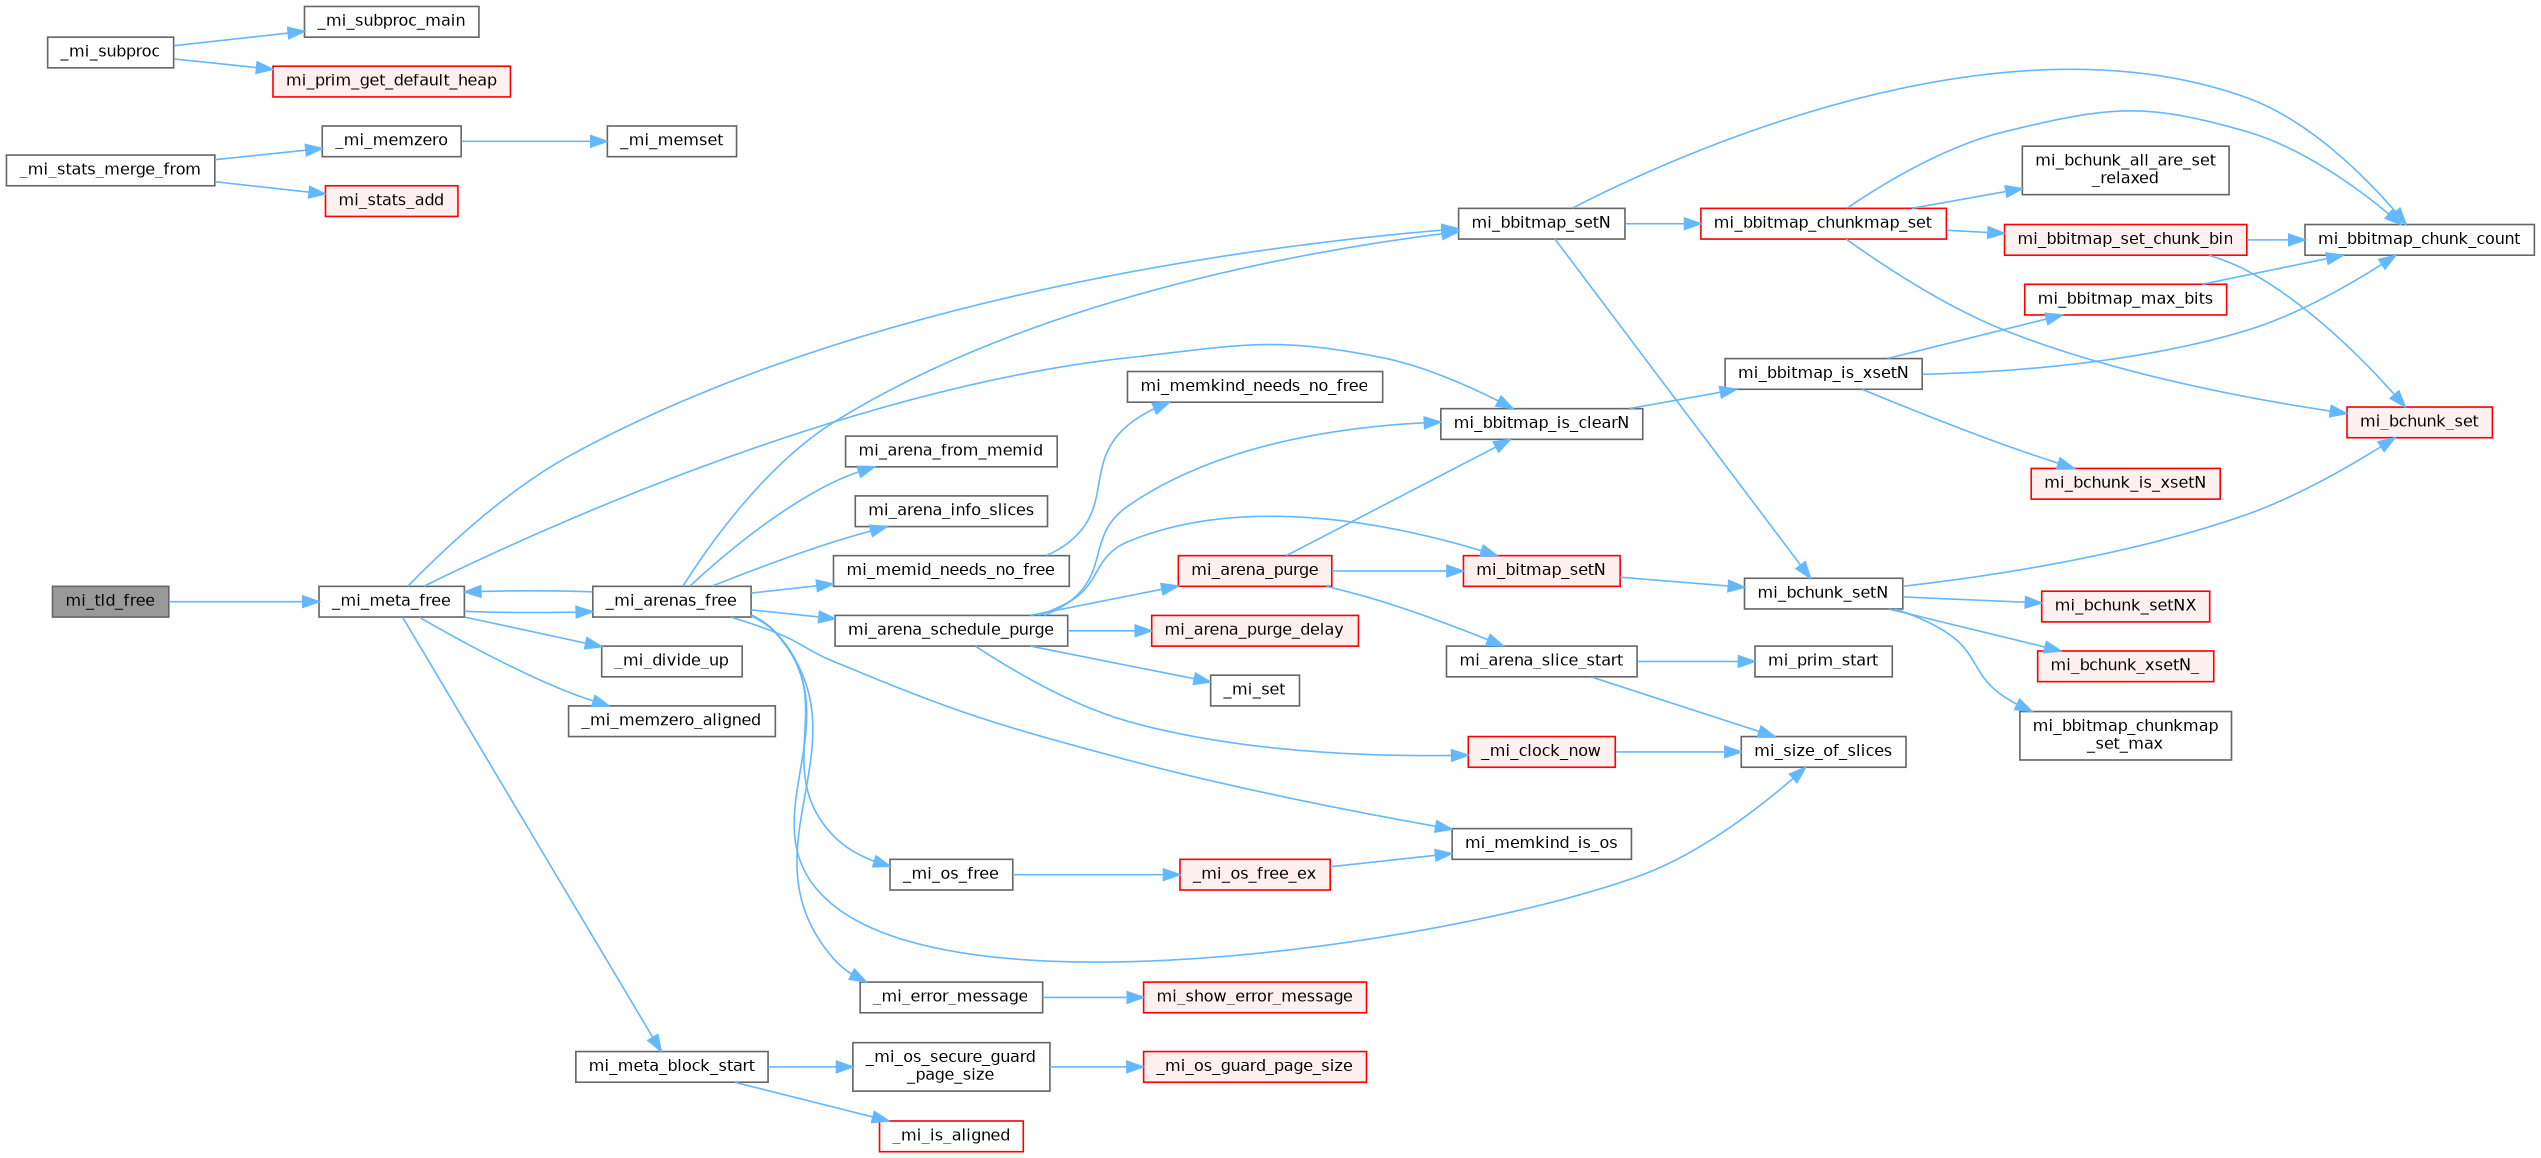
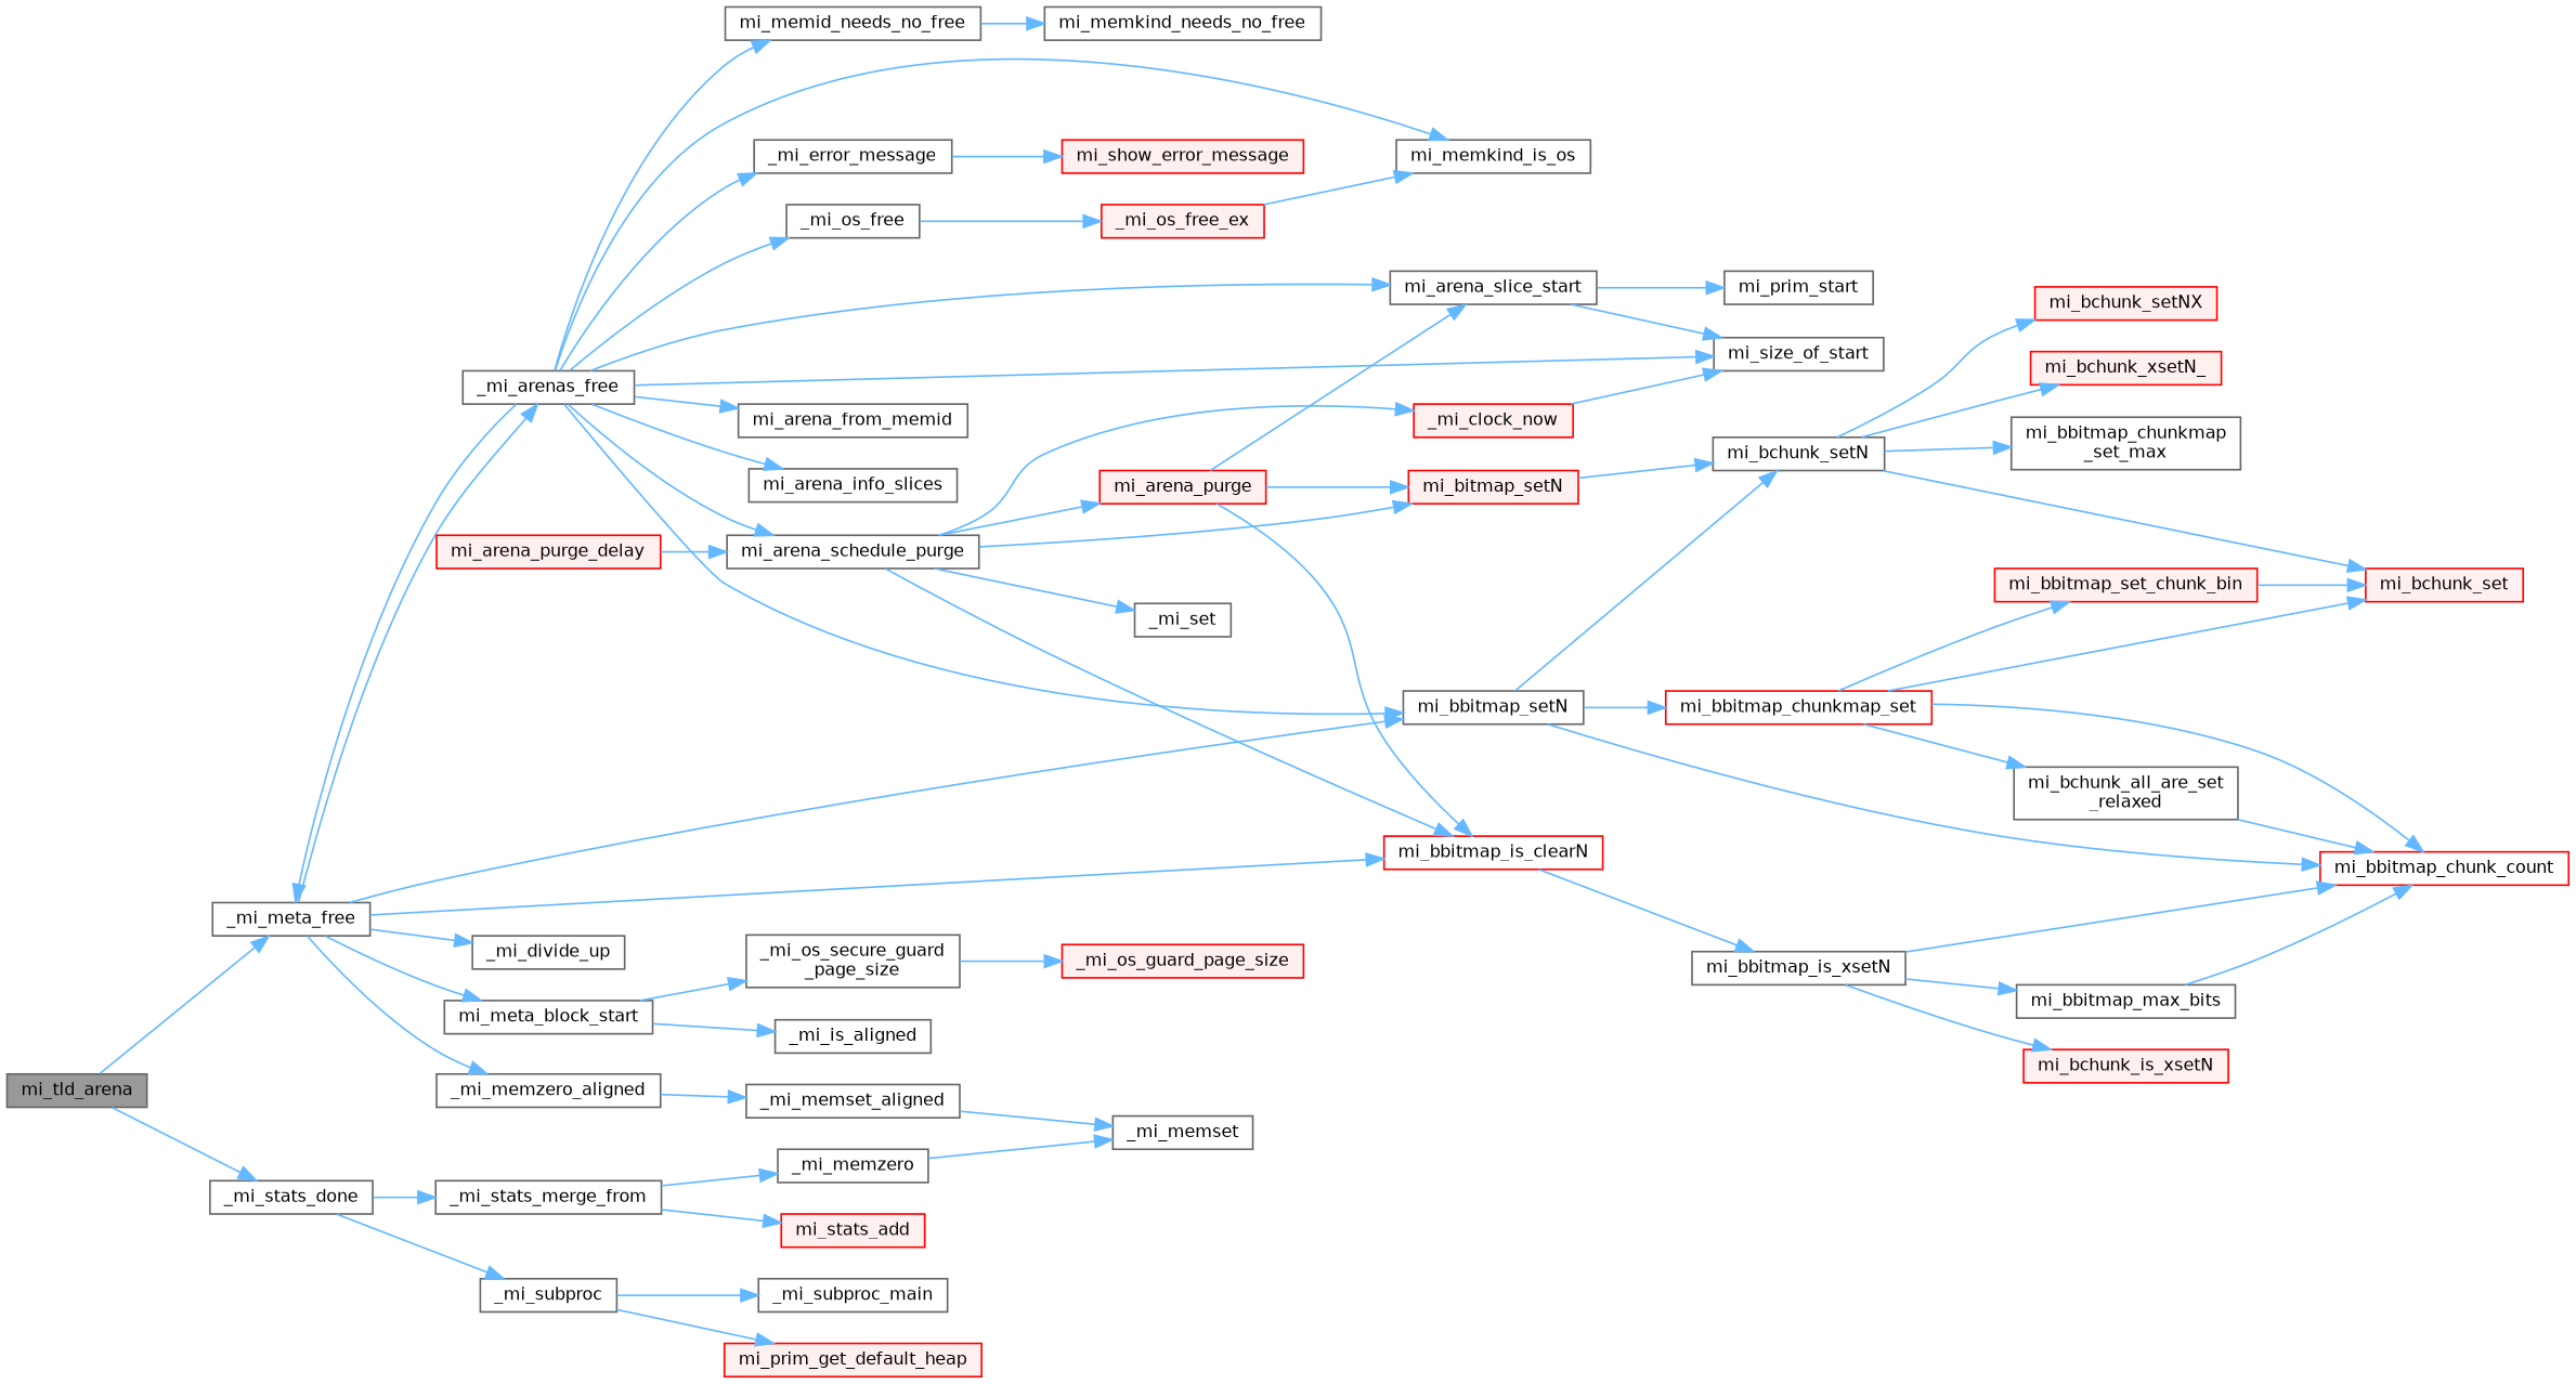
  digraph {
    rankdir=LR
    node [color=grey40 fillcolor=white fontname=Helvetica fontsize=10 shape=box style=filled]
    edge [color=steelblue1 fontname=Helvetica fontsize=10 labelfontname=Helvetica labelfontsize=10 style=solid]
-   n1 [color=gray40 fillcolor=grey60 fontcolor=black height=0.2 label=mi_tld_free width=0.4]
+   n1 [color=gray40 fillcolor=grey60 fontcolor=black height=0.2 label=mi_tld_arena width=0.4]
    n2 [height=0.2 label=_mi_meta_free width=0.4]
+   n3 [height=0.2 label=_mi_stats_done width=0.4]
    n4 [height=0.2 label=_mi_arenas_free width=0.4]
-   n5 [height=0.2 label=mi_bbitmap_is_clearN width=0.4]
+   n5 [color=red height=0.2 label=mi_bbitmap_is_clearN width=0.4]
    n6 [height=0.2 label=mi_bbitmap_setN width=0.4]
    n7 [height=0.2 label=_mi_divide_up width=0.4]
    n8 [height=0.2 label=_mi_memzero_aligned width=0.4]
    n9 [height=0.2 label=mi_meta_block_start width=0.4]
    n10 [height=0.2 label=_mi_stats_merge_from width=0.4]
    n11 [height=0.2 label=_mi_subproc width=0.4]
    n12 [height=0.2 label=_mi_error_message width=0.4]
    n13 [height=0.2 label=_mi_os_free width=0.4]
    n14 [height=0.2 label=mi_memkind_is_os width=0.4]
    n15 [height=0.2 label=mi_arena_from_memid width=0.4]
    n16 [height=0.2 label=mi_arena_info_slices width=0.4]
    n17 [height=0.2 label=mi_arena_schedule_purge width=0.4]
    n18 [height=0.2 label=mi_arena_slice_start width=0.4]
-   n19 [height=0.2 label=mi_size_of_slices width=0.4]
+   n19 [height=0.2 label=mi_size_of_start width=0.4]
    n20 [height=0.2 label=mi_memid_needs_no_free width=0.4]
    n21 [height=0.2 label=mi_bbitmap_is_xsetN width=0.4]
-   n22 [height=0.2 label=mi_bbitmap_chunk_count width=0.4]
+   n22 [color=red height=0.2 label=mi_bbitmap_chunk_count width=0.4]
    n23 [height=0.2 label=mi_bchunk_setN width=0.4]
    n24 [color=red height=0.2 label=mi_bbitmap_chunkmap_set width=0.4]
-   n26 [color=red height=0.2 label=_mi_is_aligned width=0.4]
+   n25 [height=0.2 label=_mi_memset_aligned width=0.4]
+   n26 [height=0.2 label=_mi_is_aligned width=0.4]
    n27 [height=0.2 label="_mi_os_secure_guard\l_page_size" width=0.4]
    n28 [color=red fillcolor="#FFF0F0" height=0.2 label=mi_show_error_message width=0.4]
    n29 [color=red fillcolor="#FFF0F0" height=0.2 label=_mi_os_free_ex width=0.4]
    n30 [color=red fillcolor="#FFF0F0" height=0.2 label=_mi_clock_now width=0.4]
    n31 [height=0.2 label=_mi_set width=0.4]
    n32 [color=red fillcolor="#FFF0F0" height=0.2 label=mi_arena_purge width=0.4]
    n33 [color=red fillcolor="#FFF0F0" height=0.2 label=mi_bitmap_setN width=0.4]
    n34 [color=red fillcolor="#FFF0F0" height=0.2 label=mi_arena_purge_delay width=0.4]
    n35 [height=0.2 label=mi_prim_start width=0.4]
    n36 [height=0.2 label=mi_memkind_needs_no_free width=0.4]
-   n37 [color=red height=0.2 label=mi_bbitmap_max_bits width=0.4]
+   n37 [height=0.2 label=mi_bbitmap_max_bits width=0.4]
    n38 [color=red fillcolor="#FFF0F0" height=0.2 label=mi_bchunk_is_xsetN width=0.4]
    n39 [color=red fillcolor="#FFF0F0" height=0.2 label=mi_bchunk_set width=0.4]
    n40 [color=red fillcolor="#FFF0F0" height=0.2 label=mi_bchunk_setNX width=0.4]
    n41 [color=red fillcolor="#FFF0F0" height=0.2 label=mi_bchunk_xsetN_ width=0.4]
    n42 [height=0.2 label="mi_bbitmap_chunkmap\l_set_max" width=0.4]
    n43 [color=red fillcolor="#FFF0F0" height=0.2 label=mi_bbitmap_set_chunk_bin width=0.4]
    n44 [height=0.2 label="mi_bchunk_all_are_set\l_relaxed" width=0.4]
    n45 [height=0.2 label=_mi_memset width=0.4]
    n46 [color=red fillcolor="#FFF0F0" height=0.2 label=_mi_os_guard_page_size width=0.4]
    n47 [height=0.2 label=_mi_memzero width=0.4]
    n48 [color=red fillcolor="#FFF0F0" height=0.2 label=mi_stats_add width=0.4]
    n49 [height=0.2 label=_mi_subproc_main width=0.4]
    n50 [color=red fillcolor="#FFF0F0" height=0.2 label=mi_prim_get_default_heap width=0.4]
    n1 -> n2
+   n1 -> n3
    n2 -> n4
    n2 -> n5
    n2 -> n6
    n2 -> n7
    n2 -> n8
    n2 -> n9
+   n3 -> n10
+   n3 -> n11
    n4 -> n2
    n4 -> n6
    n4 -> n12
    n4 -> n13
    n4 -> n14
    n4 -> n15
    n4 -> n16
    n4 -> n17
+   n4 -> n18
    n4 -> n19
    n4 -> n20
    n5 -> n21
    n6 -> n22
    n6 -> n23
    n6 -> n24
+   n8 -> n25
    n9 -> n26
    n9 -> n27
    n10 -> n47
    n10 -> n48
    n11 -> n49
    n11 -> n50
    n12 -> n28
    n13 -> n29
    n17 -> n5
    n17 -> n30
    n17 -> n31
    n17 -> n32
    n17 -> n33
-   n17 -> n34
+   n34 -> n17
    n18 -> n19
    n18 -> n35
    n20 -> n36
    n21 -> n22
    n21 -> n37
    n21 -> n38
    n23 -> n39
    n23 -> n40
    n23 -> n41
    n23 -> n42
    n24 -> n22
    n24 -> n39
    n24 -> n43
    n24 -> n44
+   n25 -> n45
    n27 -> n46
    n29 -> n14
    n30 -> n19
    n32 -> n5
    n32 -> n18
    n32 -> n33
    n33 -> n23
    n37 -> n22
-   n43 -> n22
+   n44 -> n22
    n43 -> n39
    n47 -> n45
  }
